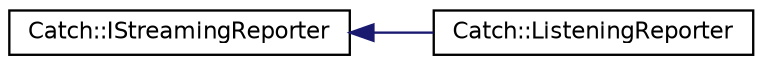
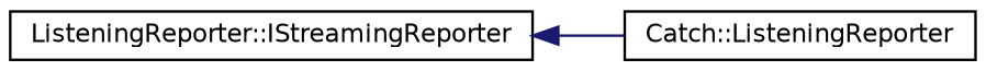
  digraph {
    rankdir=LR
    node [color=black fillcolor=white fontname=Helvetica fontsize=10 shape=record style=filled]
-   n1 [height=0.2 label="Catch::IStreamingReporter" width=0.4]
+   n1 [height=0.2 label="ListeningReporter::IStreamingReporter" width=0.4]
    n2 [height=0.2 label="Catch::ListeningReporter" width=0.4]
    n1 -> n2 [color=midnightblue dir=back fontname=Helvetica fontsize=10 labelfontname=Helvetica labelfontsize=10 style=solid]
  }
